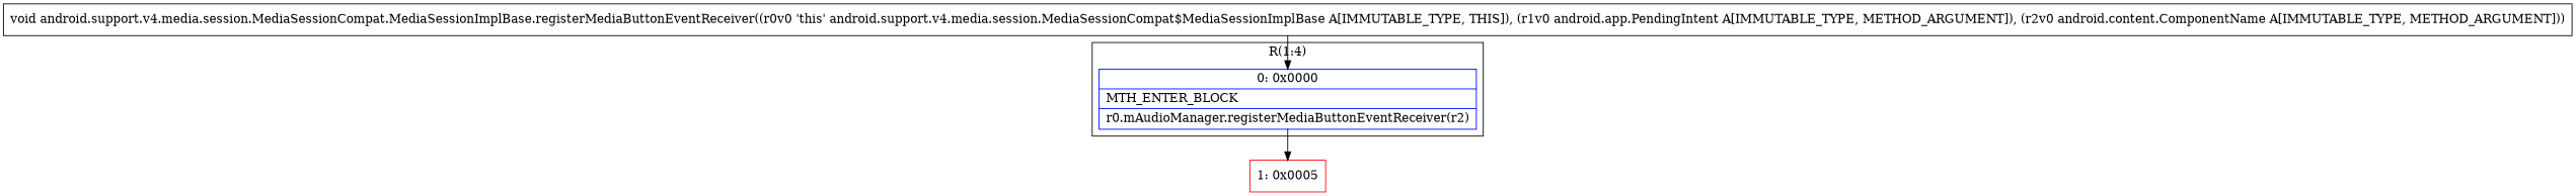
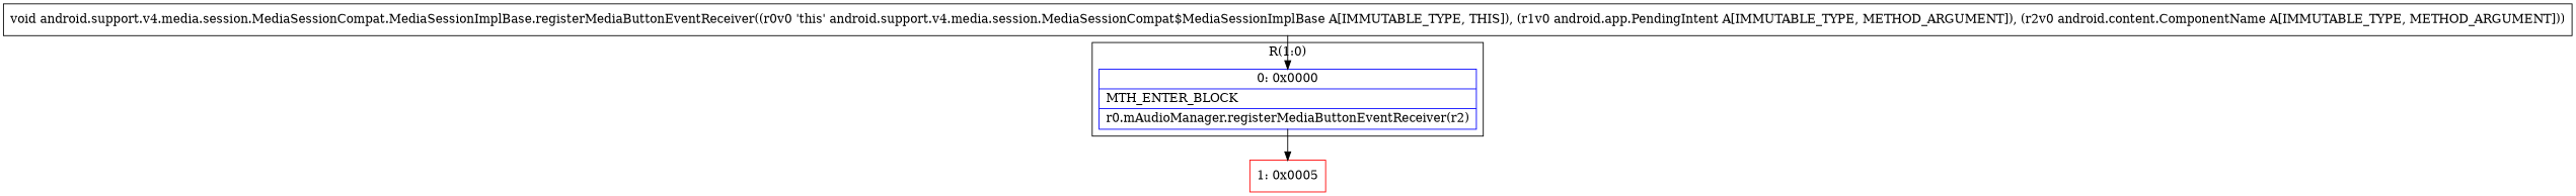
  digraph {
    node [shape=record]
    n1 [color=blue label="{0\:\ 0x0000|MTH_ENTER_BLOCK\l|r0.mAudioManager.registerMediaButtonEventReceiver(r2)\l}"]
    n2 [color=red label="{1\:\ 0x0005}"]
    n3 [label="{void android.support.v4.media.session.MediaSessionCompat.MediaSessionImplBase.registerMediaButtonEventReceiver((r0v0 'this' android.support.v4.media.session.MediaSessionCompat$MediaSessionImplBase A[IMMUTABLE_TYPE, THIS]), (r1v0 android.app.PendingIntent A[IMMUTABLE_TYPE, METHOD_ARGUMENT]), (r2v0 android.content.ComponentName A[IMMUTABLE_TYPE, METHOD_ARGUMENT])) }"]
    subgraph cluster_1 {
-     label="R(1:4)"
+     label="R(1:0)"
      n1
    }
    n1 -> n2
    n3 -> n1
  }
